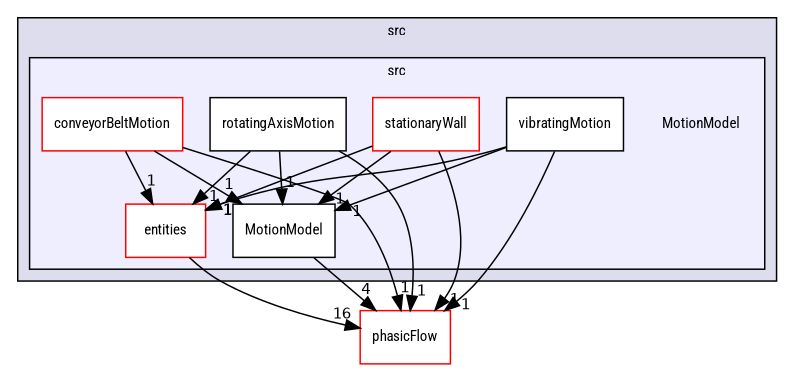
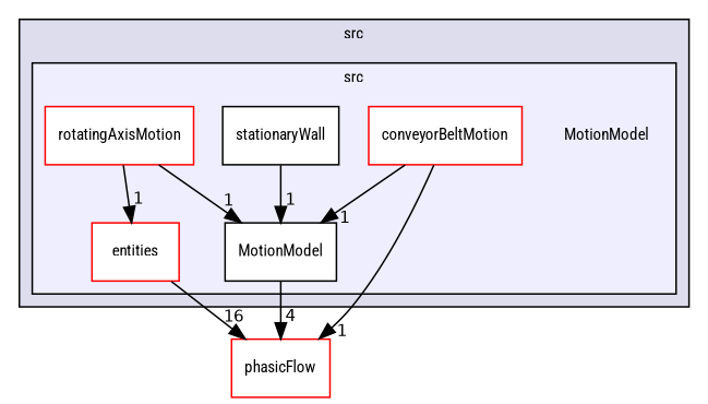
  digraph {
    compound=true
    fontname="Roboto Condensed"
    node [fontname="Roboto Condensed" fontsize=10 shape=box color=black fillcolor=white style=filled]
    edge [fontname="Roboto Condensed" headlabel=1 labeldistance=1.5 labelfontname=Helvetica labelfontsize=10]
    n1 [label=MotionModel shape=plaintext color="" fillcolor="" style=""]
    n2 [color=red label=conveyorBeltMotion]
    n3 [color=red label=entities]
    n4 [label=MotionModel]
-   n5 [label=rotatingAxisMotion]
-   n6 [color=red label=stationaryWall]
-   n7 [label=vibratingMotion]
+   n5 [color=red label=rotatingAxisMotion]
+   n6 [label=stationaryWall]
    n8 [color=red label=phasicFlow]
    subgraph cluster_1 {
      bgcolor="#ddddee"
      fontsize=10
      label=src
      pencolor=black
      subgraph cluster_2 {
        bgcolor="#eeeeff"
        fontsize=10
        label=src
        pencolor=black
        n1
        n2
        n3
        n4
        n5
        n6
-       n7
      }
    }
-   n2 -> n3
    n2 -> n4
    n2 -> n8
    n3 -> n8 [headlabel=16]
    n4 -> n8 [headlabel=4]
    n5 -> n3
    n5 -> n4
-   n5 -> n8
-   n6 -> n3
    n6 -> n4
-   n6 -> n8
-   n7 -> n3
-   n7 -> n4
-   n7 -> n8
  }
